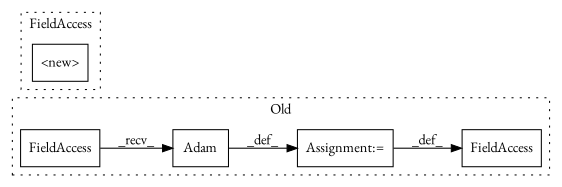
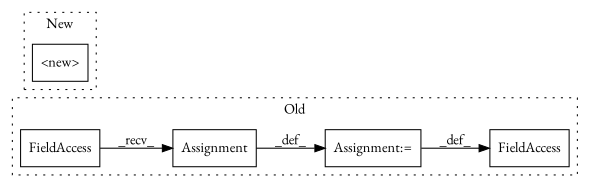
  digraph {
    fontname="EB Garamond"
    rankdir=LR
    node [a=22 fontname="EB Garamond" shape=box]
    edge [fontname="EB Garamond"]
-   n1 [a=32 l="5,1" label=Adam s="2463,2525"]
+   n1 [a=32 l="5,1" label=Assignment s="2463,2525"]
    n2 [l=11 label=FieldAccess s=2451]
    n3 [l=18 label=FieldAccess s=2432]
    n4 [a=7 l=1 label="Assignment:=" s=2450]
    n5 [a=46 l=8 label="<new>" s=2296]
    subgraph cluster_1 {
      label=Old
      style=dotted
      n1
      n2
      n3
      n4
    }
    subgraph cluster_2 {
-     label=FieldAccess
+     label=New
      style=dotted
      n5
    }
    n1 -> n4 [label=_def_]
    n2 -> n1 [label=_recv_]
    n4 -> n3 [label=_def_]
  }
